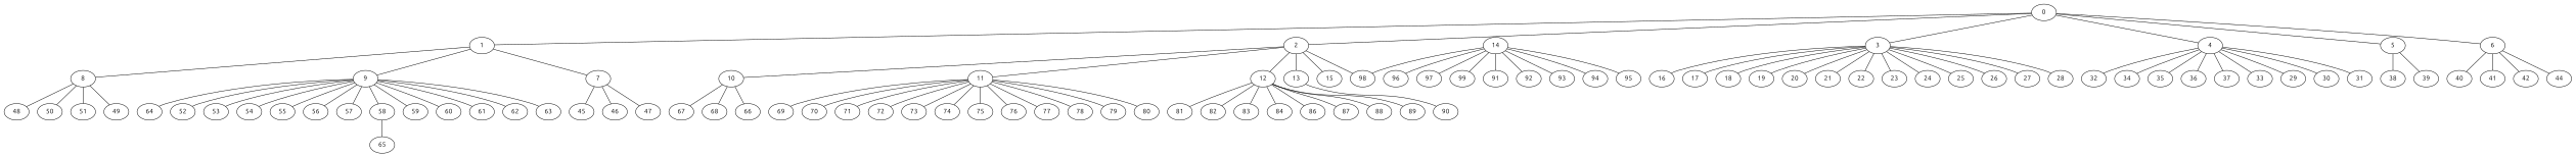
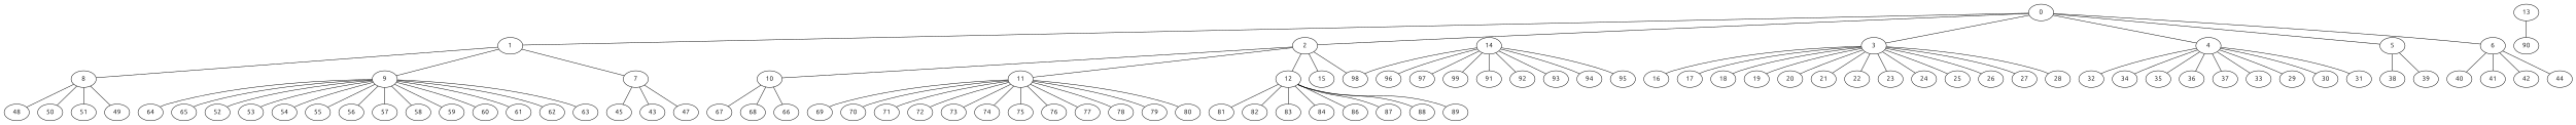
  graph {
    fontname=Ubuntu
    node [fontname=Ubuntu]
    edge [fontname=Ubuntu]
    0
    1
    2
    3
    4
    5
    6
    8
    9
    7
    10
    11
    12
    13
    15
    98
    16
    17
    18
    19
    20
    21
    22
    23
    24
    25
    26
    27
    28
    32
    34
    35
    36
    37
    33
    29
    30
    31
    38
    39
    40
    41
    42
    44
    48
    50
    51
    49
    64
    65
    52
    53
    54
    55
    56
    57
    58
    59
    60
    61
    62
    63
    45
-   46
+   46 [label=43]
    47
    67
    68
    66
    69
    70
    71
    72
    73
    74
    75
    76
    77
    78
    79
    80
    81
    82
    83
    84
    86
    87
    88
    89
    90
    14
    96
    97
    99
    91
    92
    93
    94
    95
    0 -- 1
    0 -- 2
    0 -- 3
    0 -- 4
    0 -- 5
    0 -- 6
    1 -- 8
    1 -- 9
    1 -- 7
    2 -- 10
    2 -- 11
    2 -- 12
-   2 -- 13
    2 -- 15
    2 -- 98
    3 -- 16
    3 -- 17
    3 -- 18
    3 -- 19
    3 -- 20
    3 -- 21
    3 -- 22
    3 -- 23
    3 -- 24
    3 -- 25
    3 -- 26
    3 -- 27
    3 -- 28
    4 -- 32
    4 -- 34
    4 -- 35
    4 -- 36
    4 -- 37
    4 -- 33
    4 -- 29
    4 -- 30
    4 -- 31
    5 -- 38
    5 -- 39
    6 -- 40
    6 -- 41
    6 -- 42
    6 -- 44
    8 -- 48
    8 -- 50
    8 -- 51
    8 -- 49
    9 -- 64
-   58 -- 65
+   9 -- 65
    9 -- 52
    9 -- 53
    9 -- 54
    9 -- 55
    9 -- 56
    9 -- 57
    9 -- 58
    9 -- 59
    9 -- 60
    9 -- 61
    9 -- 62
    9 -- 63
    7 -- 45
    7 -- 46
    7 -- 47
    10 -- 67
    10 -- 68
    10 -- 66
    11 -- 69
    11 -- 70
    11 -- 71
    11 -- 72
    11 -- 73
    11 -- 74
    11 -- 75
    11 -- 76
    11 -- 77
    11 -- 78
    11 -- 79
    11 -- 80
    12 -- 81
    12 -- 82
    12 -- 83
    12 -- 84
    12 -- 86
    12 -- 87
    12 -- 88
    12 -- 89
    13 -- 90
    14 -- 98
    14 -- 96
    14 -- 97
    14 -- 99
    14 -- 91
    14 -- 92
    14 -- 93
    14 -- 94
    14 -- 95
  }
